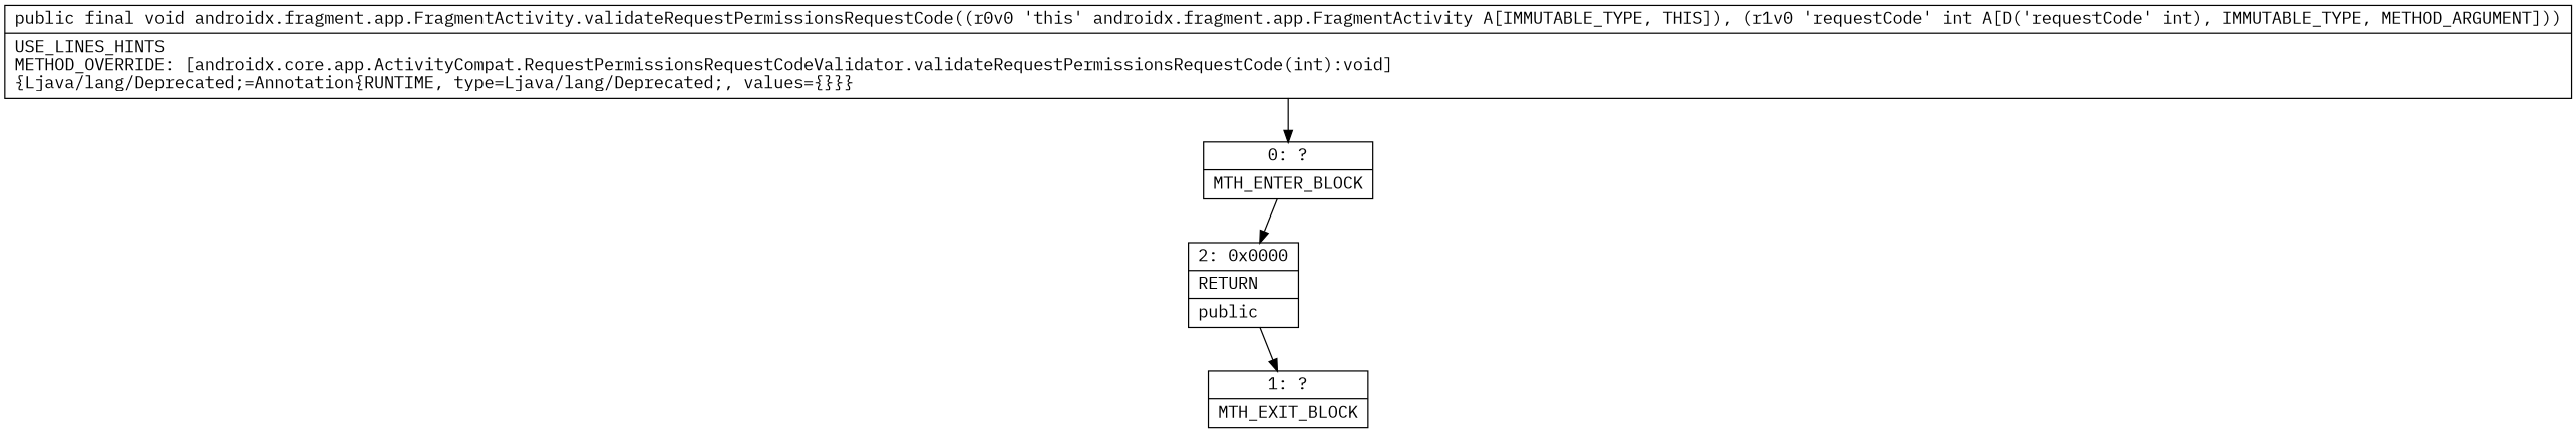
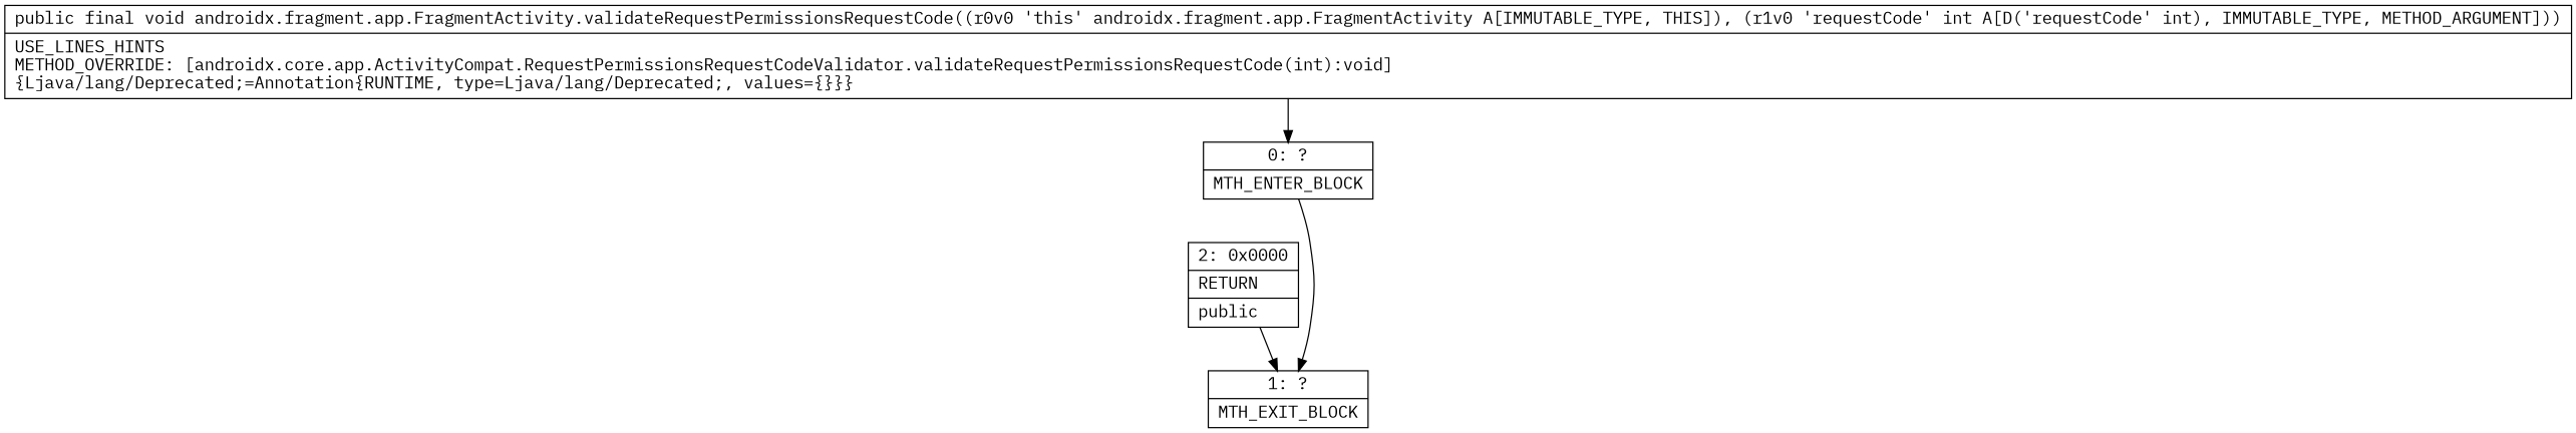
  digraph {
    fontname="IBM Plex Mono"
    node [fontname="IBM Plex Mono" shape=record]
    edge [fontname="IBM Plex Mono"]
    n1 [label="{0\:\ ?|MTH_ENTER_BLOCK\l}"]
    n2 [label="{2\:\ 0x0000|RETURN\l|public\l}"]
    n3 [label="{1\:\ ?|MTH_EXIT_BLOCK\l}"]
    n4 [label="{public final void androidx.fragment.app.FragmentActivity.validateRequestPermissionsRequestCode((r0v0 'this' androidx.fragment.app.FragmentActivity A[IMMUTABLE_TYPE, THIS]), (r1v0 'requestCode' int A[D('requestCode' int), IMMUTABLE_TYPE, METHOD_ARGUMENT]))  | USE_LINES_HINTS\lMETHOD_OVERRIDE: [androidx.core.app.ActivityCompat.RequestPermissionsRequestCodeValidator.validateRequestPermissionsRequestCode(int):void]\l\{Ljava\/lang\/Deprecated;=Annotation\{RUNTIME, type=Ljava\/lang\/Deprecated;, values=\{\}\}\}\l}"]
-   n1 -> n2
+   n1 -> n3
    n2 -> n3
    n4 -> n1
  }
